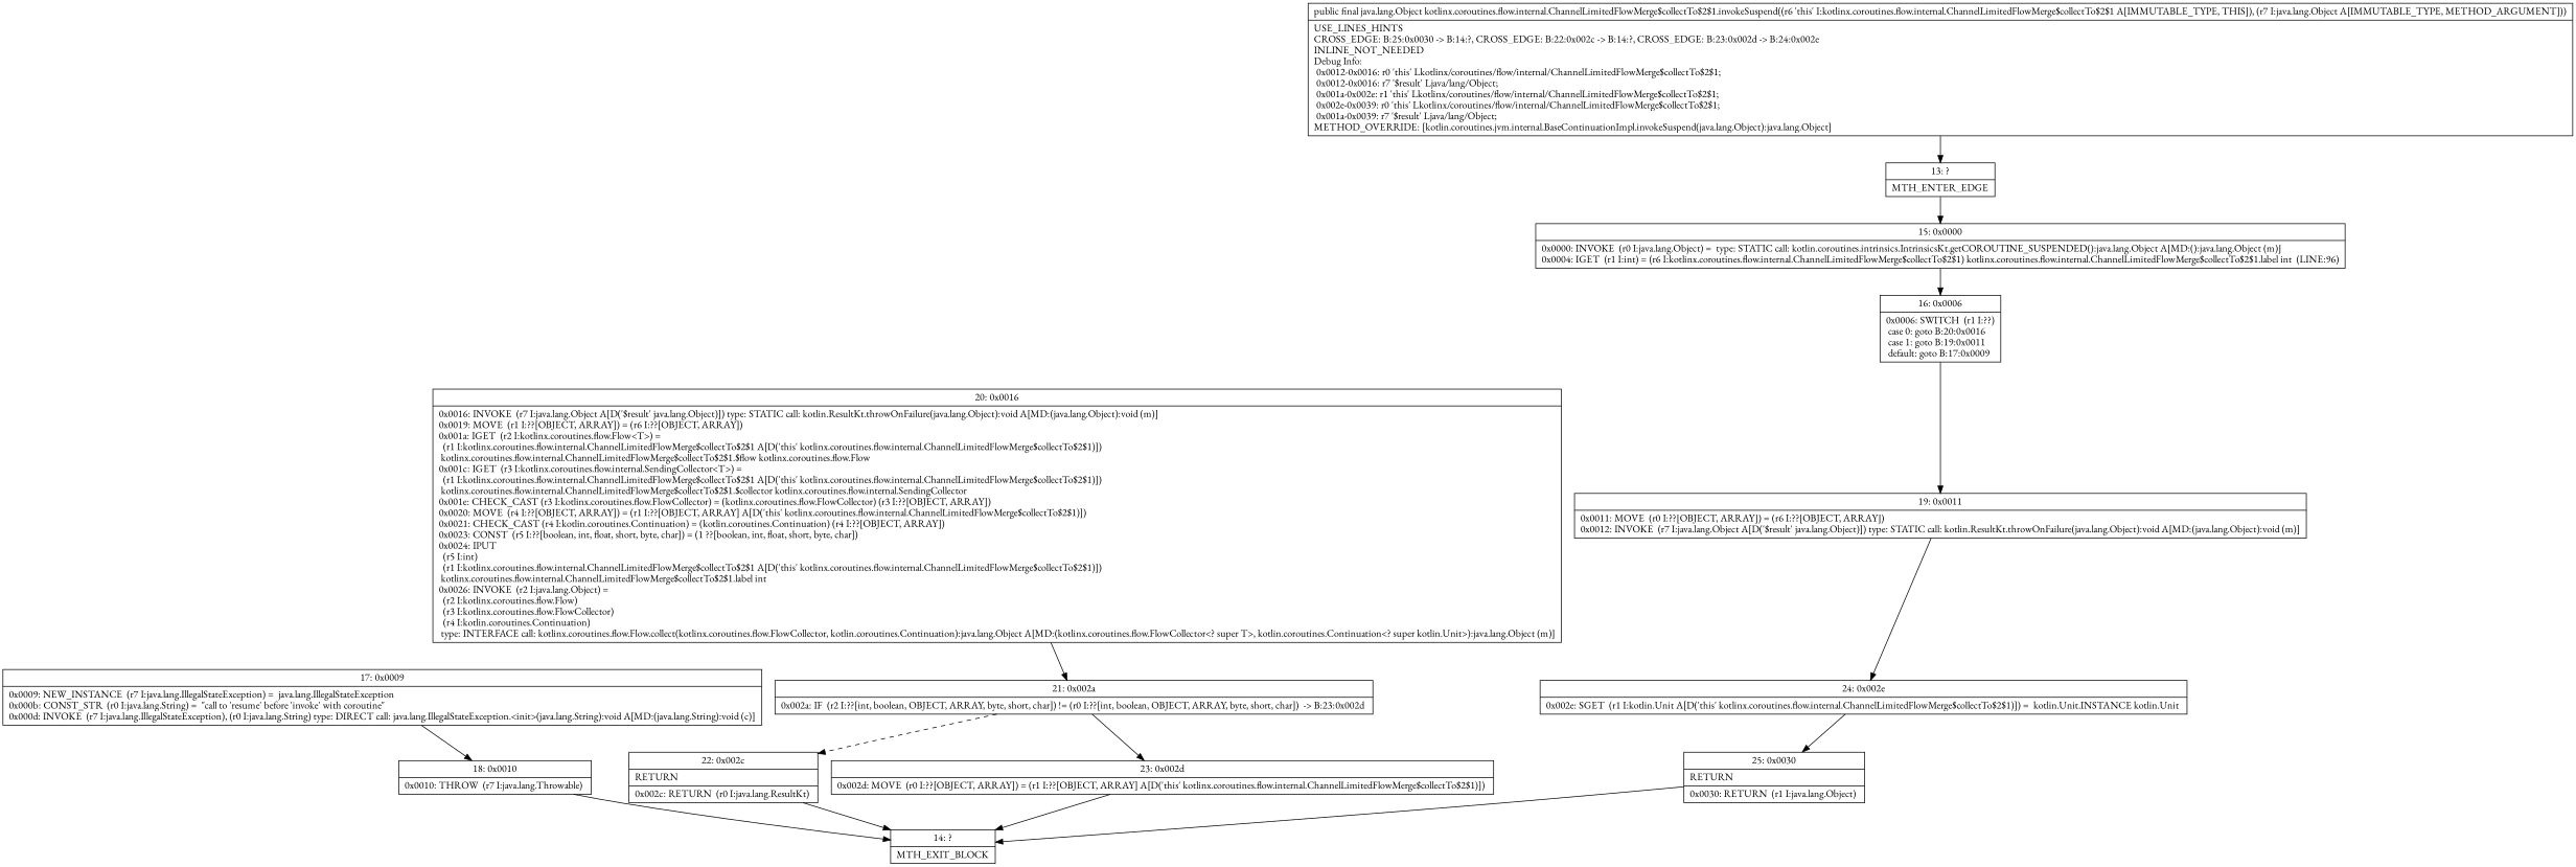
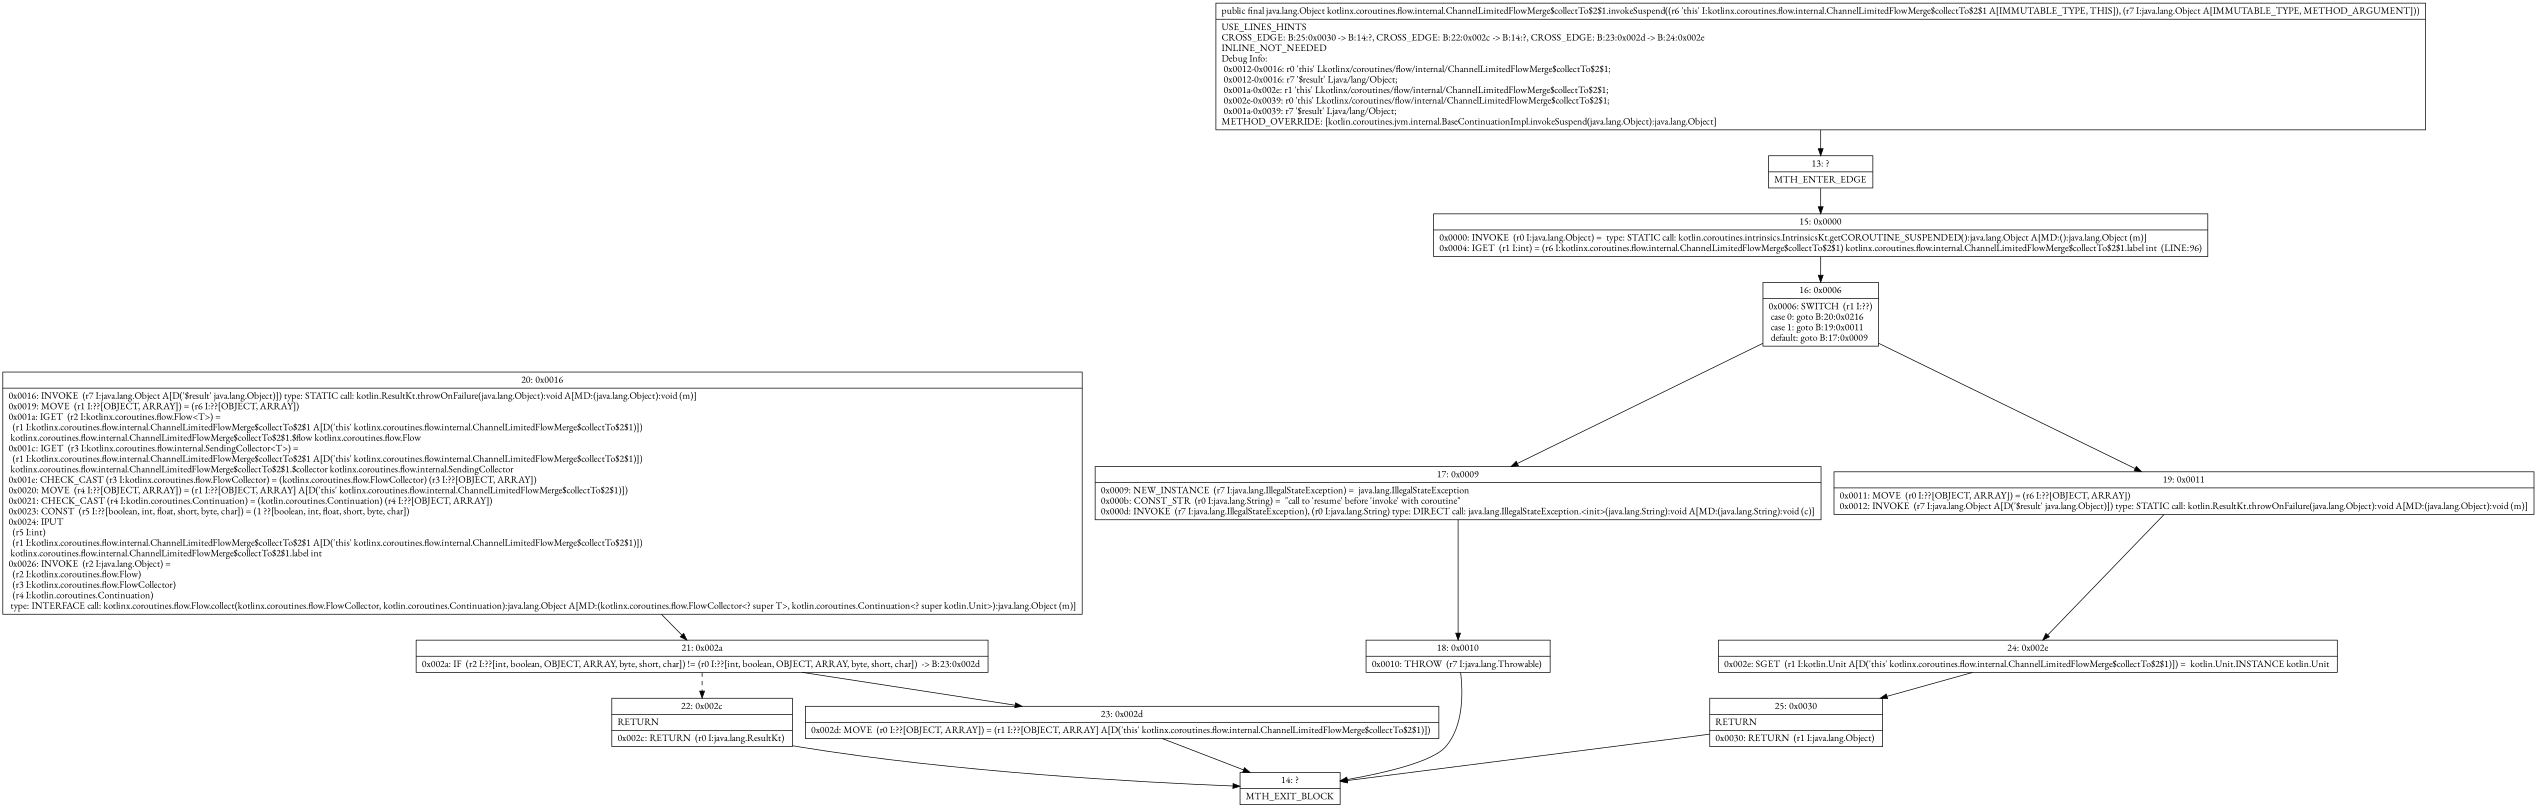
  digraph {
    fontname="EB Garamond"
    node [fontname="EB Garamond" shape=record]
    edge [fontname="EB Garamond"]
    n1 [label="{13\:\ ?|MTH_ENTER_EDGE\l}"]
    n2 [label="{15\:\ 0x0000|0x0000: INVOKE  (r0 I:java.lang.Object) =  type: STATIC call: kotlin.coroutines.intrinsics.IntrinsicsKt.getCOROUTINE_SUSPENDED():java.lang.Object A[MD:():java.lang.Object (m)]\l0x0004: IGET  (r1 I:int) = (r6 I:kotlinx.coroutines.flow.internal.ChannelLimitedFlowMerge$collectTo$2$1) kotlinx.coroutines.flow.internal.ChannelLimitedFlowMerge$collectTo$2$1.label int  (LINE:96)\l}"]
-   n3 [label="{16\:\ 0x0006|0x0006: SWITCH  (r1 I:??)\l case 0: goto B:20:0x0016\l case 1: goto B:19:0x0011\l default: goto B:17:0x0009 \l}"]
+   n3 [label="{16\:\ 0x0006|0x0006: SWITCH  (r1 I:??)\l case 0: goto B:20:0x0216\l case 1: goto B:19:0x0011\l default: goto B:17:0x0009 \l}"]
    n4 [label="{17\:\ 0x0009|0x0009: NEW_INSTANCE  (r7 I:java.lang.IllegalStateException) =  java.lang.IllegalStateException \l0x000b: CONST_STR  (r0 I:java.lang.String) =  \"call to 'resume' before 'invoke' with coroutine\" \l0x000d: INVOKE  (r7 I:java.lang.IllegalStateException), (r0 I:java.lang.String) type: DIRECT call: java.lang.IllegalStateException.\<init\>(java.lang.String):void A[MD:(java.lang.String):void (c)]\l}"]
    n5 [label="{19\:\ 0x0011|0x0011: MOVE  (r0 I:??[OBJECT, ARRAY]) = (r6 I:??[OBJECT, ARRAY]) \l0x0012: INVOKE  (r7 I:java.lang.Object A[D('$result' java.lang.Object)]) type: STATIC call: kotlin.ResultKt.throwOnFailure(java.lang.Object):void A[MD:(java.lang.Object):void (m)]\l}"]
    n6 [label="{18\:\ 0x0010|0x0010: THROW  (r7 I:java.lang.Throwable) \l}"]
    n7 [label="{24\:\ 0x002e|0x002e: SGET  (r1 I:kotlin.Unit A[D('this' kotlinx.coroutines.flow.internal.ChannelLimitedFlowMerge$collectTo$2$1)]) =  kotlin.Unit.INSTANCE kotlin.Unit \l}"]
    n8 [label="{20\:\ 0x0016|0x0016: INVOKE  (r7 I:java.lang.Object A[D('$result' java.lang.Object)]) type: STATIC call: kotlin.ResultKt.throwOnFailure(java.lang.Object):void A[MD:(java.lang.Object):void (m)]\l0x0019: MOVE  (r1 I:??[OBJECT, ARRAY]) = (r6 I:??[OBJECT, ARRAY]) \l0x001a: IGET  (r2 I:kotlinx.coroutines.flow.Flow\<T\>) = \l  (r1 I:kotlinx.coroutines.flow.internal.ChannelLimitedFlowMerge$collectTo$2$1 A[D('this' kotlinx.coroutines.flow.internal.ChannelLimitedFlowMerge$collectTo$2$1)])\l kotlinx.coroutines.flow.internal.ChannelLimitedFlowMerge$collectTo$2$1.$flow kotlinx.coroutines.flow.Flow \l0x001c: IGET  (r3 I:kotlinx.coroutines.flow.internal.SendingCollector\<T\>) = \l  (r1 I:kotlinx.coroutines.flow.internal.ChannelLimitedFlowMerge$collectTo$2$1 A[D('this' kotlinx.coroutines.flow.internal.ChannelLimitedFlowMerge$collectTo$2$1)])\l kotlinx.coroutines.flow.internal.ChannelLimitedFlowMerge$collectTo$2$1.$collector kotlinx.coroutines.flow.internal.SendingCollector \l0x001e: CHECK_CAST (r3 I:kotlinx.coroutines.flow.FlowCollector) = (kotlinx.coroutines.flow.FlowCollector) (r3 I:??[OBJECT, ARRAY]) \l0x0020: MOVE  (r4 I:??[OBJECT, ARRAY]) = (r1 I:??[OBJECT, ARRAY] A[D('this' kotlinx.coroutines.flow.internal.ChannelLimitedFlowMerge$collectTo$2$1)]) \l0x0021: CHECK_CAST (r4 I:kotlin.coroutines.Continuation) = (kotlin.coroutines.Continuation) (r4 I:??[OBJECT, ARRAY]) \l0x0023: CONST  (r5 I:??[boolean, int, float, short, byte, char]) = (1 ??[boolean, int, float, short, byte, char]) \l0x0024: IPUT  \l  (r5 I:int)\l  (r1 I:kotlinx.coroutines.flow.internal.ChannelLimitedFlowMerge$collectTo$2$1 A[D('this' kotlinx.coroutines.flow.internal.ChannelLimitedFlowMerge$collectTo$2$1)])\l kotlinx.coroutines.flow.internal.ChannelLimitedFlowMerge$collectTo$2$1.label int \l0x0026: INVOKE  (r2 I:java.lang.Object) = \l  (r2 I:kotlinx.coroutines.flow.Flow)\l  (r3 I:kotlinx.coroutines.flow.FlowCollector)\l  (r4 I:kotlin.coroutines.Continuation)\l type: INTERFACE call: kotlinx.coroutines.flow.Flow.collect(kotlinx.coroutines.flow.FlowCollector, kotlin.coroutines.Continuation):java.lang.Object A[MD:(kotlinx.coroutines.flow.FlowCollector\<? super T\>, kotlin.coroutines.Continuation\<? super kotlin.Unit\>):java.lang.Object (m)]\l}"]
    n9 [label="{21\:\ 0x002a|0x002a: IF  (r2 I:??[int, boolean, OBJECT, ARRAY, byte, short, char]) != (r0 I:??[int, boolean, OBJECT, ARRAY, byte, short, char])  \-\> B:23:0x002d \l}"]
    n10 [label="{14\:\ ?|MTH_EXIT_BLOCK\l}"]
    n11 [label="{25\:\ 0x0030|RETURN\l|0x0030: RETURN  (r1 I:java.lang.Object) \l}"]
    n12 [label="{22\:\ 0x002c|RETURN\l|0x002c: RETURN  (r0 I:java.lang.ResultKt) \l}"]
    n13 [label="{23\:\ 0x002d|0x002d: MOVE  (r0 I:??[OBJECT, ARRAY]) = (r1 I:??[OBJECT, ARRAY] A[D('this' kotlinx.coroutines.flow.internal.ChannelLimitedFlowMerge$collectTo$2$1)]) \l}"]
    n14 [label="{public final java.lang.Object kotlinx.coroutines.flow.internal.ChannelLimitedFlowMerge$collectTo$2$1.invokeSuspend((r6 'this' I:kotlinx.coroutines.flow.internal.ChannelLimitedFlowMerge$collectTo$2$1 A[IMMUTABLE_TYPE, THIS]), (r7 I:java.lang.Object A[IMMUTABLE_TYPE, METHOD_ARGUMENT]))  | USE_LINES_HINTS\lCROSS_EDGE: B:25:0x0030 \-\> B:14:?, CROSS_EDGE: B:22:0x002c \-\> B:14:?, CROSS_EDGE: B:23:0x002d \-\> B:24:0x002e\lINLINE_NOT_NEEDED\lDebug Info:\l  0x0012\-0x0016: r0 'this' Lkotlinx\/coroutines\/flow\/internal\/ChannelLimitedFlowMerge$collectTo$2$1;\l  0x0012\-0x0016: r7 '$result' Ljava\/lang\/Object;\l  0x001a\-0x002e: r1 'this' Lkotlinx\/coroutines\/flow\/internal\/ChannelLimitedFlowMerge$collectTo$2$1;\l  0x002e\-0x0039: r0 'this' Lkotlinx\/coroutines\/flow\/internal\/ChannelLimitedFlowMerge$collectTo$2$1;\l  0x001a\-0x0039: r7 '$result' Ljava\/lang\/Object;\lMETHOD_OVERRIDE: [kotlin.coroutines.jvm.internal.BaseContinuationImpl.invokeSuspend(java.lang.Object):java.lang.Object]\l}"]
    n1 -> n2
    n2 -> n3
+   n3 -> n4
    n3 -> n5
    n4 -> n6
    n5 -> n7
    n6 -> n10
    n7 -> n11
    n8 -> n9
    n9 -> n12 [style=dashed]
    n9 -> n13
    n11 -> n10
    n12 -> n10
    n13 -> n10
    n14 -> n1
  }
